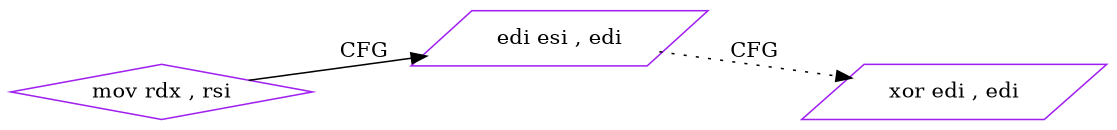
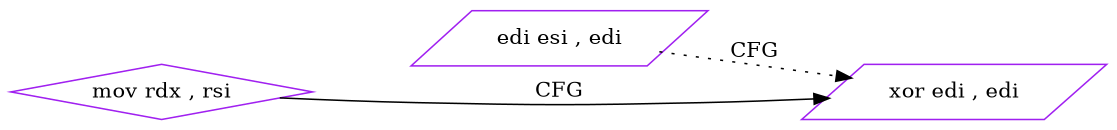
  digraph {
    rankdir=LR
    node [color=purple shape=parallelogram]
    n1 [label="mov rdx , rsi" shape=diamond]
    n2 [label="edi esi , edi"]
    n3 [label="xor edi , edi"]
-   n1 -> n2 [label=CFG style=solid]
+   n1 -> n3 [label=CFG style=solid]
    n2 -> n3 [label=CFG style=dotted]
  }
